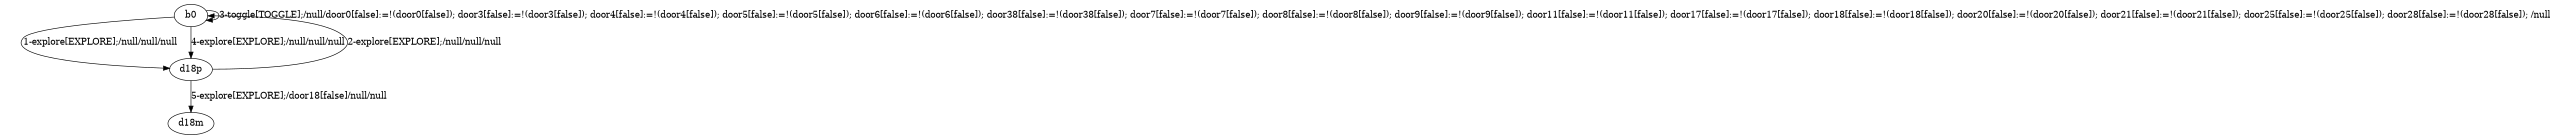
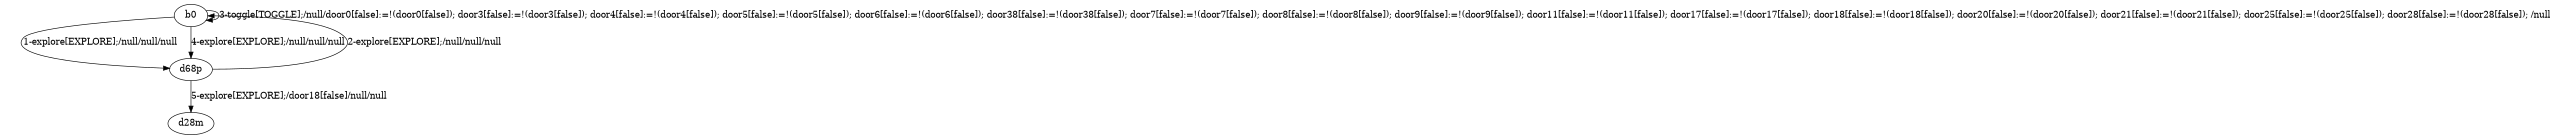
  digraph {
    b0
-   d18p
-   d18m
+   d18p [label=d68p]
+   d18m [label=d28m]
    b0 -> b0 [label="3-toggle[TOGGLE];/null/door0[false]:=!(door0[false]); door3[false]:=!(door3[false]); door4[false]:=!(door4[false]); door5[false]:=!(door5[false]); door6[false]:=!(door6[false]); door38[false]:=!(door38[false]); door7[false]:=!(door7[false]); door8[false]:=!(door8[false]); door9[false]:=!(door9[false]); door11[false]:=!(door11[false]); door17[false]:=!(door17[false]); door18[false]:=!(door18[false]); door20[false]:=!(door20[false]); door21[false]:=!(door21[false]); door25[false]:=!(door25[false]); door28[false]:=!(door28[false]); /null"]
    b0 -> d18p [label="1-explore[EXPLORE];/null/null/null"]
    b0 -> d18p [label="4-explore[EXPLORE];/null/null/null"]
    d18p -> b0 [label="2-explore[EXPLORE];/null/null/null"]
    d18p -> d18m [label="5-explore[EXPLORE];/door18[false]/null/null"]
  }
